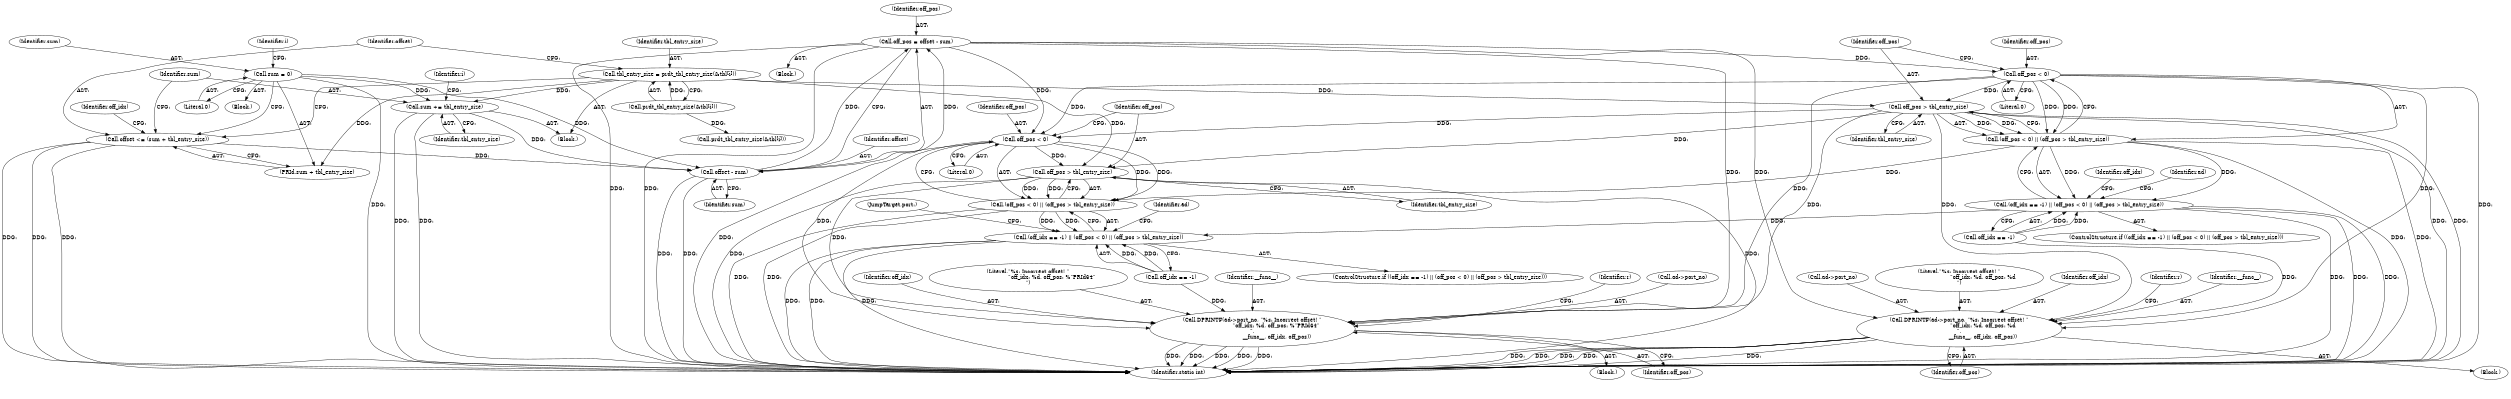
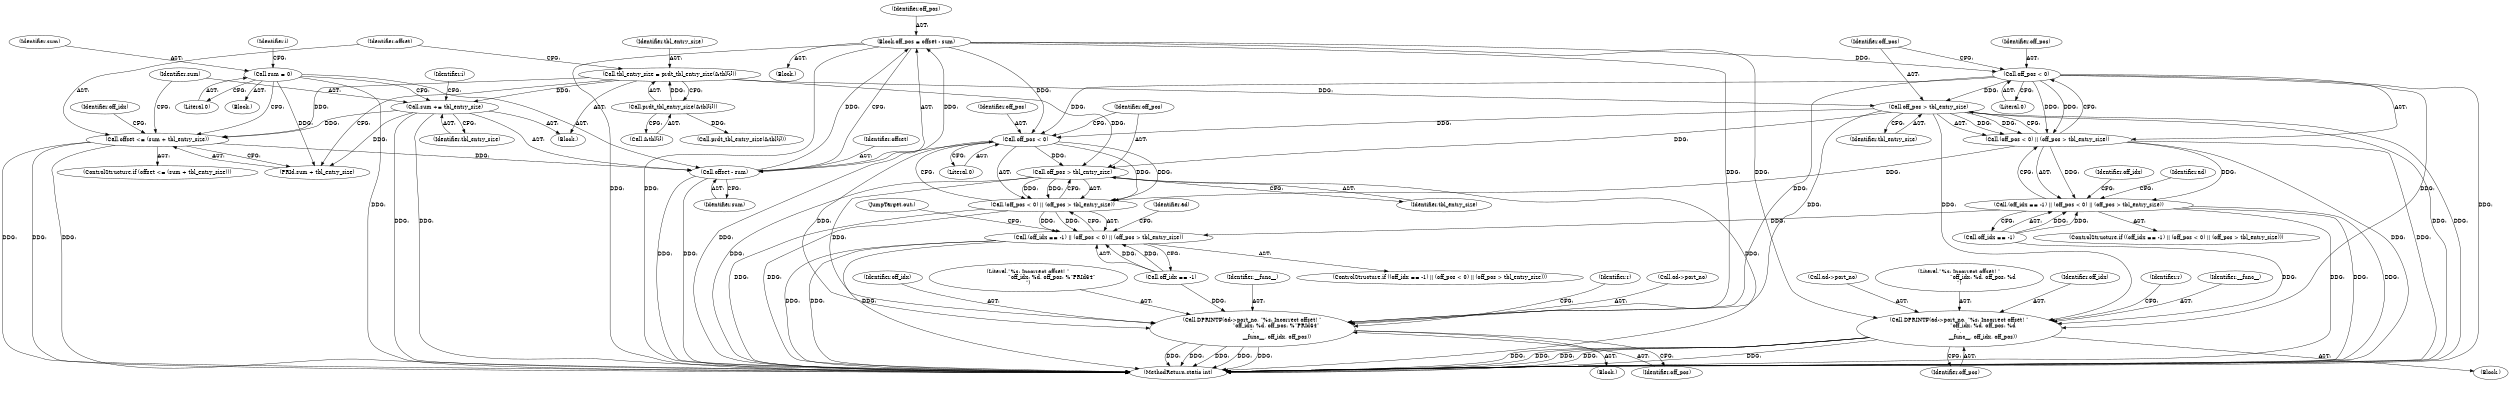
  digraph {
-   n1 [label="(Call,off_pos = offset - sum)"]
+   n1 [label="(Block,off_pos = offset - sum)"]
    n2 [label="(Call,offset - sum)"]
    n3 [label="(Call,off_pos < 0)"]
    n4 [label="(Call,DPRINTF(ad->port_no, \"%s: Incorrect offset! \"\n                            \"off_idx: %d, off_pos: %d\n\",\n                            __func__, off_idx, off_pos))"]
    n5 [label="(Call,off_pos < 0)"]
    n6 [label="(Call,DPRINTF(ad->port_no, \"%s: Incorrect offset! \"\n                            \"off_idx: %d, off_pos: %\"PRId64\"\n\",\n                             __func__, off_idx, off_pos))"]
-   n7 [label="(Identifier,static int)"]
+   n7 [label="(MethodReturn,static int)"]
    n8 [label="(Block,)"]
    n9 [label="(Identifier,sum)"]
    n10 [label="(Call,off_pos > tbl_entry_size)"]
    n11 [label="(Call,(off_pos < 0) || (off_pos > tbl_entry_size))"]
    n12 [label="(Literal,0)"]
    n13 [label="(Identifier,off_pos)"]
    n14 [label="(Block,)"]
    n15 [label="(Call,off_pos > tbl_entry_size)"]
    n16 [label="(Call,(off_pos < 0) || (off_pos > tbl_entry_size))"]
    n17 [label="(Literal,0)"]
    n18 [label="(Identifier,off_pos)"]
    n19 [label="(Block,)"]
    n20 [label="(Call,offset <= (sum + tbl_entry_size))"]
+   n21 [label="(ControlStructure,if (offset <= (sum + tbl_entry_size)))"]
    n22 [label="(PRId,sum + tbl_entry_size)"]
    n23 [label="(Call,sum = 0)"]
    n24 [label="(Call,sum += tbl_entry_size)"]
    n25 [label="(Literal,0)"]
    n26 [label="(Block,)"]
    n27 [label="(Identifier,tbl_entry_size)"]
    n28 [label="(Block,)"]
    n29 [label="(Call,tbl_entry_size = prdt_tbl_entry_size(&tbl[i]))"]
    n30 [label="(Call,prdt_tbl_entry_size(&tbl[i]))"]
    n31 [label="(Call,prdt_tbl_entry_size(&tbl[i]))"]
+   n32 [label="(Call,&tbl[i])"]
    n33 [label="(Identifier,tbl_entry_size)"]
    n34 [label="(Identifier,tbl_entry_size)"]
    n35 [label="(Call,(off_idx == -1) || (off_pos < 0) || (off_pos > tbl_entry_size))"]
    n36 [label="(Call,(off_idx == -1) || (off_pos < 0) || (off_pos > tbl_entry_size))"]
    n37 [label="(ControlStructure,if ((off_idx == -1) || (off_pos < 0) || (off_pos > tbl_entry_size)))"]
    n38 [label="(Call,off_idx == -1)"]
    n39 [label="(ControlStructure,if ((off_idx == -1) || (off_pos < 0) || (off_pos > tbl_entry_size)))"]
    n40 [label="(Call,off_idx == -1)"]
    n41 [label="(Identifier,__func__)"]
-   n42 [label="(JumpTarget,port:)"]
+   n42 [label="(JumpTarget,out:)"]
    n43 [label="(Identifier,tbl_entry_size)"]
    n44 [label="(Identifier,ad)"]
    n45 [label="(Identifier,i)"]
    n46 [label="(Identifier,offset)"]
    n47 [label="(Identifier,off_pos)"]
    n48 [label="(Identifier,sum)"]
    n49 [label="(Identifier,r)"]
    n50 [label="(Identifier,__func__)"]
    n51 [label="(Identifier,off_idx)"]
    n52 [label="(Identifier,ad)"]
    n53 [label="(Identifier,offset)"]
    n54 [label="(Identifier,off_pos)"]
    n55 [label="(Identifier,off_pos)"]
    n56 [label="(Identifier,r)"]
    n57 [label="(Identifier,i)"]
    n58 [label="(Call,ad->port_no)"]
    n59 [label="(Identifier,off_idx)"]
    n60 [label="(Literal,\"%s: Incorrect offset! \"\n                            \"off_idx: %d, off_pos: %d\n\")"]
    n61 [label="(Call,ad->port_no)"]
    n62 [label="(Identifier,off_idx)"]
    n63 [label="(Identifier,sum)"]
    n64 [label="(Identifier,off_pos)"]
    n65 [label="(Literal,\"%s: Incorrect offset! \"\n                            \"off_idx: %d, off_pos: %\"PRId64\"\n\")"]
    n66 [label="(Identifier,off_idx)"]
    n67 [label="(Identifier,off_pos)"]
    n1 -> n2 [label="CFG: "]
    n1 -> n3 [label="DDG: "]
    n1 -> n4 [label="DDG: "]
    n1 -> n5 [label="DDG: "]
    n1 -> n6 [label="DDG: "]
    n1 -> n7 [label="DDG: "]
    n1 -> n7 [label="DDG: "]
    n1 -> n8 [label="AST: "]
    n2 -> n1 [label="AST: "]
    n2 -> n1 [label="DDG: "]
    n2 -> n1 [label="DDG: "]
    n2 -> n7 [label="DDG: "]
    n2 -> n7 [label="DDG: "]
    n2 -> n9 [label="CFG: "]
    n3 -> n4 [label="DDG: "]
    n3 -> n5 [label="DDG: "]
    n3 -> n6 [label="DDG: "]
    n3 -> n7 [label="DDG: "]
    n3 -> n10 [label="DDG: "]
    n3 -> n11 [label="AST: "]
    n3 -> n11 [label="DDG: "]
    n3 -> n11 [label="DDG: "]
    n3 -> n12 [label="CFG: "]
    n4 -> n7 [label="DDG: "]
    n4 -> n7 [label="DDG: "]
    n4 -> n7 [label="DDG: "]
    n4 -> n7 [label="DDG: "]
    n4 -> n7 [label="DDG: "]
    n4 -> n13 [label="CFG: "]
    n4 -> n14 [label="AST: "]
    n5 -> n6 [label="DDG: "]
    n5 -> n7 [label="DDG: "]
    n5 -> n15 [label="DDG: "]
    n5 -> n16 [label="AST: "]
    n5 -> n16 [label="DDG: "]
    n5 -> n16 [label="DDG: "]
    n5 -> n17 [label="CFG: "]
    n6 -> n7 [label="DDG: "]
    n6 -> n7 [label="DDG: "]
    n6 -> n7 [label="DDG: "]
    n6 -> n7 [label="DDG: "]
    n6 -> n7 [label="DDG: "]
    n6 -> n18 [label="CFG: "]
    n6 -> n19 [label="AST: "]
    n9 -> n2 [label="AST: "]
    n10 -> n4 [label="DDG: "]
    n10 -> n5 [label="DDG: "]
    n10 -> n6 [label="DDG: "]
    n10 -> n7 [label="DDG: "]
    n10 -> n7 [label="DDG: "]
    n10 -> n11 [label="AST: "]
    n10 -> n11 [label="DDG: "]
    n10 -> n11 [label="DDG: "]
    n10 -> n15 [label="DDG: "]
    n10 -> n33 [label="CFG: "]
    n11 -> n3 [label="CFG: "]
    n11 -> n7 [label="DDG: "]
    n11 -> n7 [label="DDG: "]
    n11 -> n10 [label="CFG: "]
    n11 -> n16 [label="DDG: "]
    n11 -> n35 [label="AST: "]
    n11 -> n35 [label="DDG: "]
    n11 -> n35 [label="DDG: "]
    n12 -> n3 [label="AST: "]
    n13 -> n4 [label="AST: "]
    n15 -> n6 [label="DDG: "]
    n15 -> n7 [label="DDG: "]
    n15 -> n7 [label="DDG: "]
    n15 -> n16 [label="AST: "]
    n15 -> n16 [label="DDG: "]
    n15 -> n16 [label="DDG: "]
    n15 -> n34 [label="CFG: "]
    n16 -> n5 [label="CFG: "]
    n16 -> n7 [label="DDG: "]
    n16 -> n7 [label="DDG: "]
    n16 -> n15 [label="CFG: "]
    n16 -> n36 [label="AST: "]
    n16 -> n36 [label="DDG: "]
    n16 -> n36 [label="DDG: "]
    n17 -> n5 [label="AST: "]
    n18 -> n6 [label="AST: "]
    n20 -> n2 [label="DDG: "]
    n20 -> n7 [label="DDG: "]
    n20 -> n7 [label="DDG: "]
    n20 -> n7 [label="DDG: "]
+   n20 -> n21 [label="AST: "]
    n20 -> n22 [label="CFG: "]
    n22 -> n20 [label="AST: "]
-   n23 -> n2 [label="DDG: "]
+   n23 -> n2 [label="AST: "]
    n23 -> n7 [label="DDG: "]
    n23 -> n20 [label="CFG: "]
-   n23 -> n22 [label="AST: "]
-   n23 -> n24 [label="DDG: "]
+   n23 -> n22 [label="DDG: "]
+   n23 -> n24 [label="CFG: "]
    n23 -> n25 [label="CFG: "]
    n23 -> n26 [label="AST: "]
-   n24 -> n2 [label="DDG: "]
+   n24 -> n2 [label="AST: "]
    n24 -> n7 [label="DDG: "]
    n24 -> n7 [label="DDG: "]
+   n24 -> n20 [label="DDG: "]
+   n24 -> n22 [label="DDG: "]
    n24 -> n27 [label="CFG: "]
    n24 -> n28 [label="AST: "]
    n25 -> n23 [label="AST: "]
    n27 -> n24 [label="AST: "]
    n29 -> n10 [label="DDG: "]
    n29 -> n15 [label="DDG: "]
-   n29 -> n20 [label="CFG: "]
-   n29 -> n22 [label="DDG: "]
+   n29 -> n20 [label="DDG: "]
+   n29 -> n22 [label="CFG: "]
    n29 -> n24 [label="DDG: "]
    n29 -> n28 [label="AST: "]
    n29 -> n30 [label="CFG: "]
    n30 -> n29 [label="AST: "]
    n30 -> n29 [label="DDG: "]
    n30 -> n31 [label="DDG: "]
+   n30 -> n32 [label="CFG: "]
+   n32 -> n30 [label="AST: "]
    n33 -> n10 [label="AST: "]
    n34 -> n15 [label="AST: "]
    n35 -> n7 [label="DDG: "]
    n35 -> n7 [label="DDG: "]
    n35 -> n7 [label="DDG: "]
    n35 -> n11 [label="CFG: "]
    n35 -> n36 [label="DDG: "]
    n35 -> n37 [label="AST: "]
    n35 -> n38 [label="CFG: "]
    n36 -> n7 [label="DDG: "]
    n36 -> n7 [label="DDG: "]
    n36 -> n7 [label="DDG: "]
    n36 -> n16 [label="CFG: "]
    n36 -> n39 [label="AST: "]
    n36 -> n40 [label="CFG: "]
    n38 -> n4 [label="DDG: "]
    n38 -> n35 [label="AST: "]
    n38 -> n35 [label="DDG: "]
    n38 -> n35 [label="DDG: "]
    n40 -> n6 [label="DDG: "]
    n40 -> n36 [label="AST: "]
    n40 -> n36 [label="DDG: "]
    n40 -> n36 [label="DDG: "]
    n41 -> n6 [label="AST: "]
    n42 -> n36 [label="CFG: "]
    n43 -> n29 [label="AST: "]
    n44 -> n35 [label="CFG: "]
    n45 -> n23 [label="CFG: "]
    n46 -> n2 [label="AST: "]
    n47 -> n1 [label="AST: "]
    n48 -> n23 [label="AST: "]
    n49 -> n4 [label="CFG: "]
    n50 -> n4 [label="AST: "]
    n51 -> n35 [label="CFG: "]
    n52 -> n36 [label="CFG: "]
    n53 -> n20 [label="AST: "]
    n53 -> n29 [label="CFG: "]
    n54 -> n3 [label="AST: "]
    n55 -> n3 [label="CFG: "]
    n55 -> n10 [label="AST: "]
    n56 -> n6 [label="CFG: "]
    n57 -> n24 [label="CFG: "]
    n58 -> n6 [label="AST: "]
    n59 -> n20 [label="CFG: "]
    n60 -> n4 [label="AST: "]
    n61 -> n4 [label="AST: "]
    n62 -> n6 [label="AST: "]
    n63 -> n20 [label="CFG: "]
    n63 -> n24 [label="AST: "]
    n64 -> n5 [label="AST: "]
    n65 -> n6 [label="AST: "]
    n66 -> n4 [label="AST: "]
    n67 -> n5 [label="CFG: "]
    n67 -> n15 [label="AST: "]
  }
